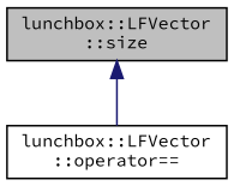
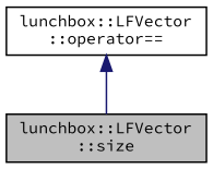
  digraph {
    rankdir=TB
    fontname="Source Code Pro"
    node [color=black fontname="Source Code Pro" fontsize=10 shape=record style=filled]
    n1 [fillcolor=grey75 fontcolor=black height=0.2 label="lunchbox::LFVector\l::size" width=0.4]
    n2 [fillcolor=white height=0.2 label="lunchbox::LFVector\l::operator==" width=0.4]
-   n1 -> n2 [color=midnightblue dir=back fontname="Source Code Pro" fontsize=10 labelfontname=Sans labelfontsize=10 style=solid]
+   n2 -> n1 [color=midnightblue dir=back fontname="Source Code Pro" fontsize=10 labelfontname=Sans labelfontsize=10 style=solid]
  }
